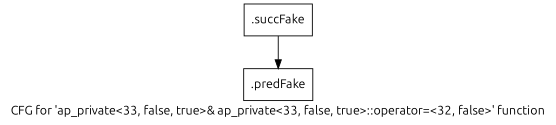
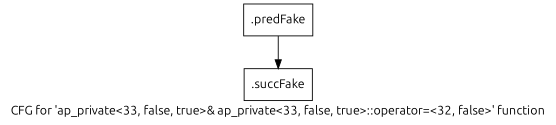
  digraph {
    label="CFG for 'ap_private\<33, false, true\>& ap_private\<33, false, true\>::operator=\<32, false\>' function"
    fontname=Ubuntu
    node [shape=record fontname=Ubuntu]
    n1 [label="{.predFake}"]
    n2 [filename="/mnt/xilinx/Vitis_HLS/2021.2/include/etc/ap_private.h" label="{.succFake}" linenumber=1486]
-   n2 -> n1 [execusionnum=1530 filename="/mnt/xilinx/Vitis_HLS/2021.2/include/etc/ap_private.h" fontname=Ubuntu]
+   n1 -> n2 [execusionnum=1530 filename="/mnt/xilinx/Vitis_HLS/2021.2/include/etc/ap_private.h" fontname=Ubuntu]
  }
